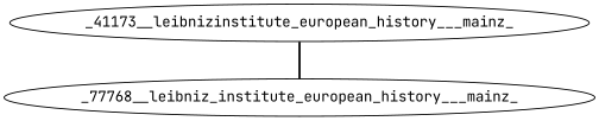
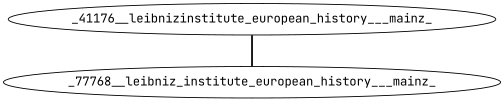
  graph {
    fontname="JetBrains Mono"
    node [fontname="JetBrains Mono"]
-   _41176__leibnizinstitute_european_history___mainz_ [label=_41173__leibnizinstitute_european_history___mainz_]
+   _41176__leibnizinstitute_european_history___mainz_
    _77768__leibniz_institute_european_history___mainz_
    _41176__leibnizinstitute_european_history___mainz_ -- _77768__leibniz_institute_european_history___mainz_ [style=bold fontname="JetBrains Mono"]
  }
